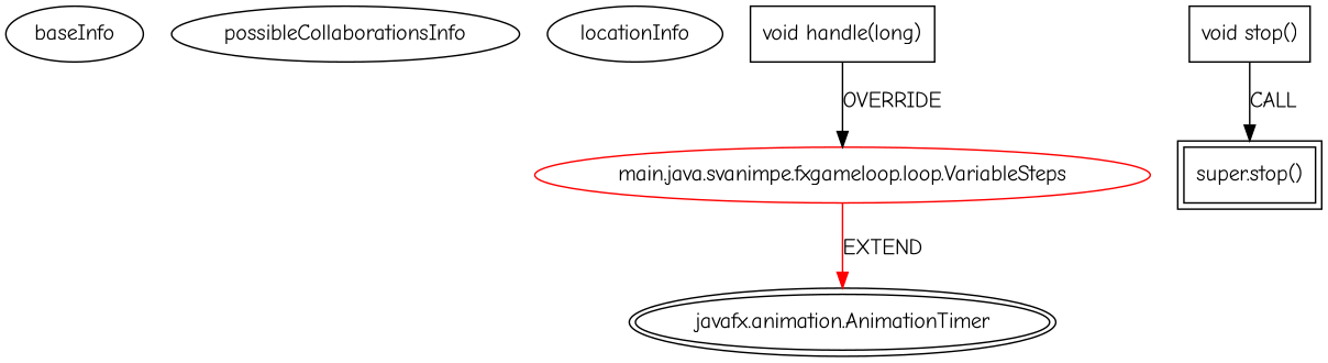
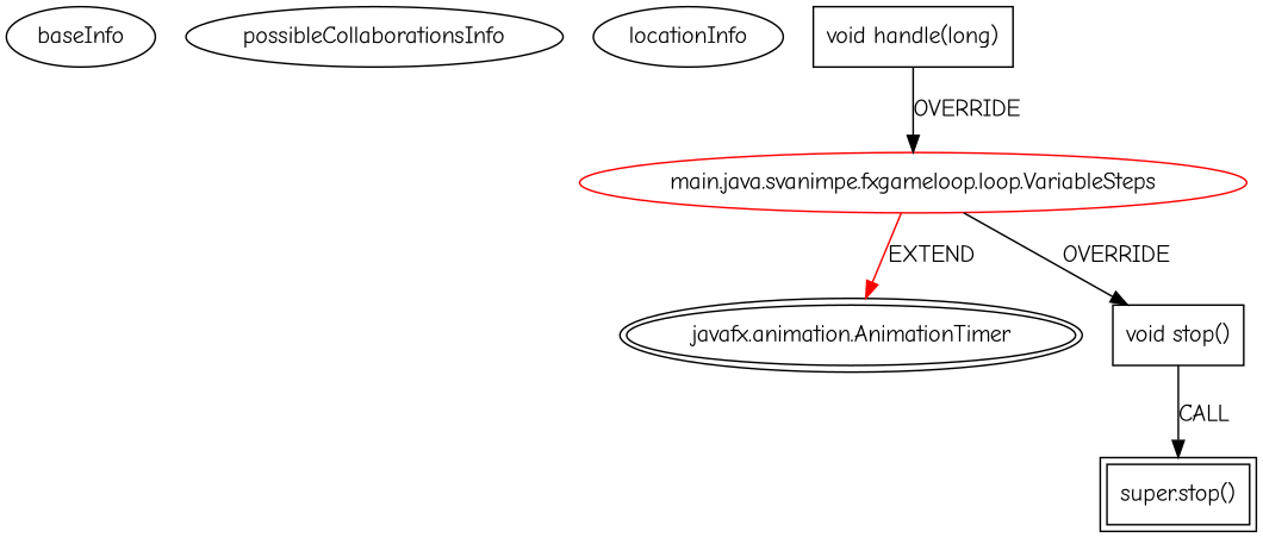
  digraph {
    fontname="Comic Neue"
    node [fontname="Comic Neue"]
    edge [fontname="Comic Neue"]
    baseInfo [category=extension_graph graphId=4404 isAnonymous=false possibleRelation=false]
    possibleCollaborationsInfo
    locationInfo [contextSignature=VariableSteps filePath="/svanimpe-fx-game-loops/fx-game-loops-master/src/main/java/svanimpe/fxgameloop/loop/VariableSteps.java" graphId=4404 projectName="svanimpe-fx-game-loops"]
    n4 [color=red isFrameworkType=false label="main.java.svanimpe.fxgameloop.loop.VariableSteps" vertexType=ROOT_CLIENT_CLASS_DECLARATION]
    n5 [isFrameworkType=true label="javafx.animation.AnimationTimer" peripheries=2 vertexType=FRAMEWORK_CLASS_TYPE]
    n6 [isFrameworkType=false label="void stop()" shape=box vertexType=OVERRIDING_METHOD_DECLARATION]
    n7 [isFrameworkType=false label="void handle(long)" shape=box vertexType=OVERRIDING_METHOD_DECLARATION]
    n8 [isFrameworkType=true label="super.stop()" peripheries=2 shape=box vertexType=SUPER_CALL]
    n4 -> n5 [color=red label=EXTEND]
+   n4 -> n6 [label=OVERRIDE]
    n6 -> n8 [label=CALL]
    n7 -> n4 [label=OVERRIDE]
  }
